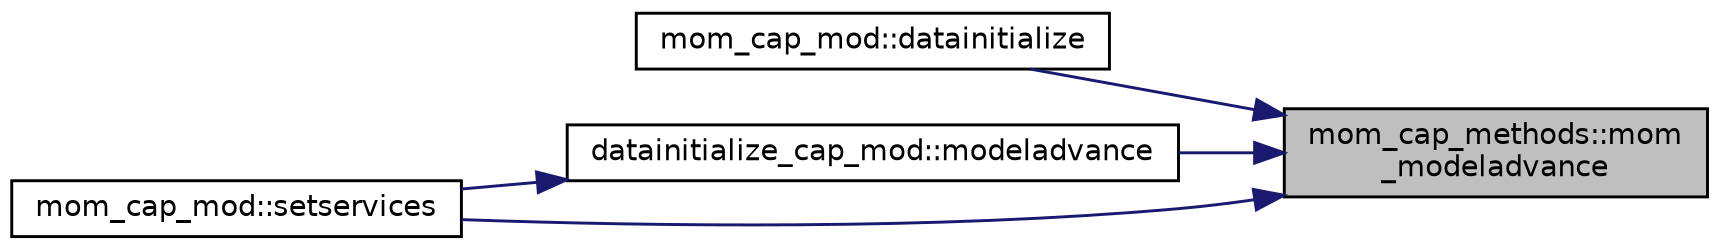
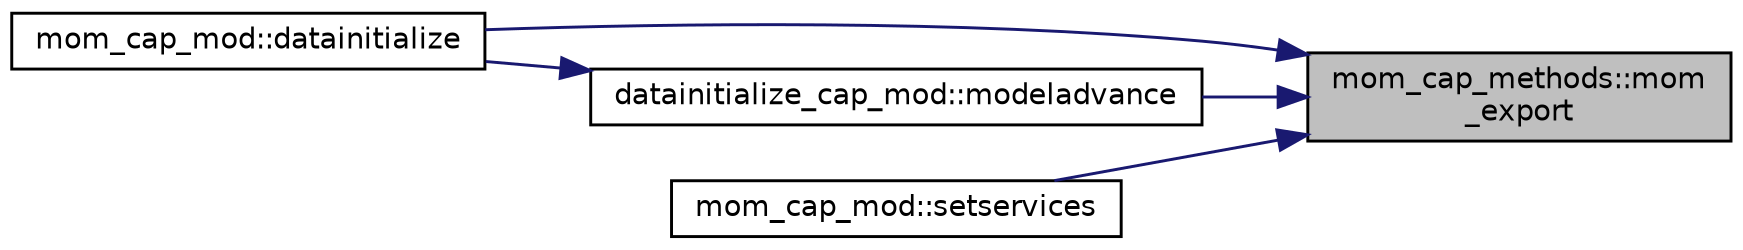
  digraph {
    rankdir=RL
    node [color=black fillcolor=white fontname=Helvetica fontsize=10 shape=record style=filled]
    edge [color=midnightblue dir=back fontname=Helvetica fontsize=10 labelfontname=Helvetica labelfontsize=10 style=solid]
-   n1 [fillcolor=grey75 fontcolor=black height=0.2 label="mom_cap_methods::mom\l_modeladvance" width=0.4]
+   n1 [fillcolor=grey75 fontcolor=black height=0.2 label="mom_cap_methods::mom\l_export" width=0.4]
    n2 [height=0.2 label="mom_cap_mod::datainitialize" width=0.4]
    n3 [height=0.2 label="datainitialize_cap_mod::modeladvance" width=0.4]
    n4 [height=0.2 label="mom_cap_mod::setservices" width=0.4]
    n1 -> n2
    n1 -> n3
    n1 -> n4
-   n3 -> n4
+   n3 -> n2
  }
